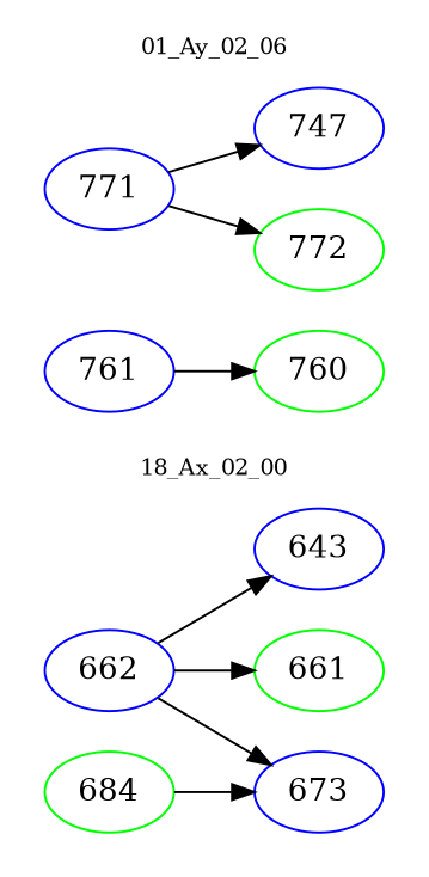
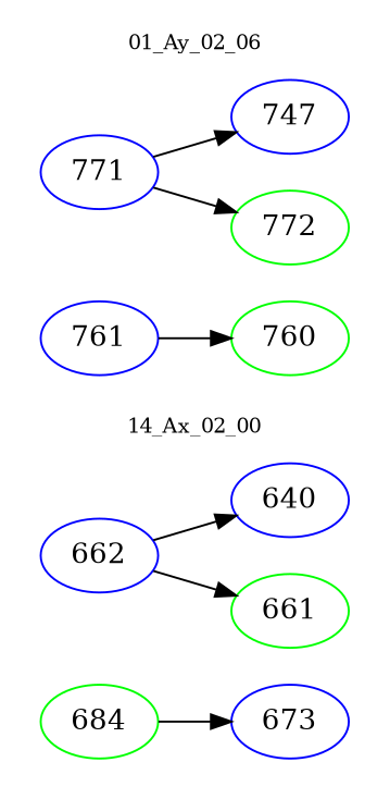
  digraph {
    rankdir=LR
    node [color=blue]
    edge [color=black]
    n1 [label=662]
    n2 [color=green label=661]
    n3 [label=673]
-   n4 [label=643]
+   n4 [label=640]
    n5 [color=green label=684]
    n6 [label=771]
    n7 [label=761]
    n8 [color=green label=772]
    n9 [label=747]
    n10 [color=green label=760]
    subgraph cluster_1 {
      color=white
      fontsize=10
-     label="18_Ax_02_00"
+     label="14_Ax_02_00"
      n1
      n2
      n3
      n4
      n5
    }
    subgraph cluster_2 {
      color=white
      fontsize=10
      label="01_Ay_02_06"
      n6
      n7
      n8
      n9
      n10
    }
    n1 -> n2
-   n1 -> n3
    n1 -> n4
    n5 -> n3
    n6 -> n8
    n6 -> n9
    n7 -> n10
  }
